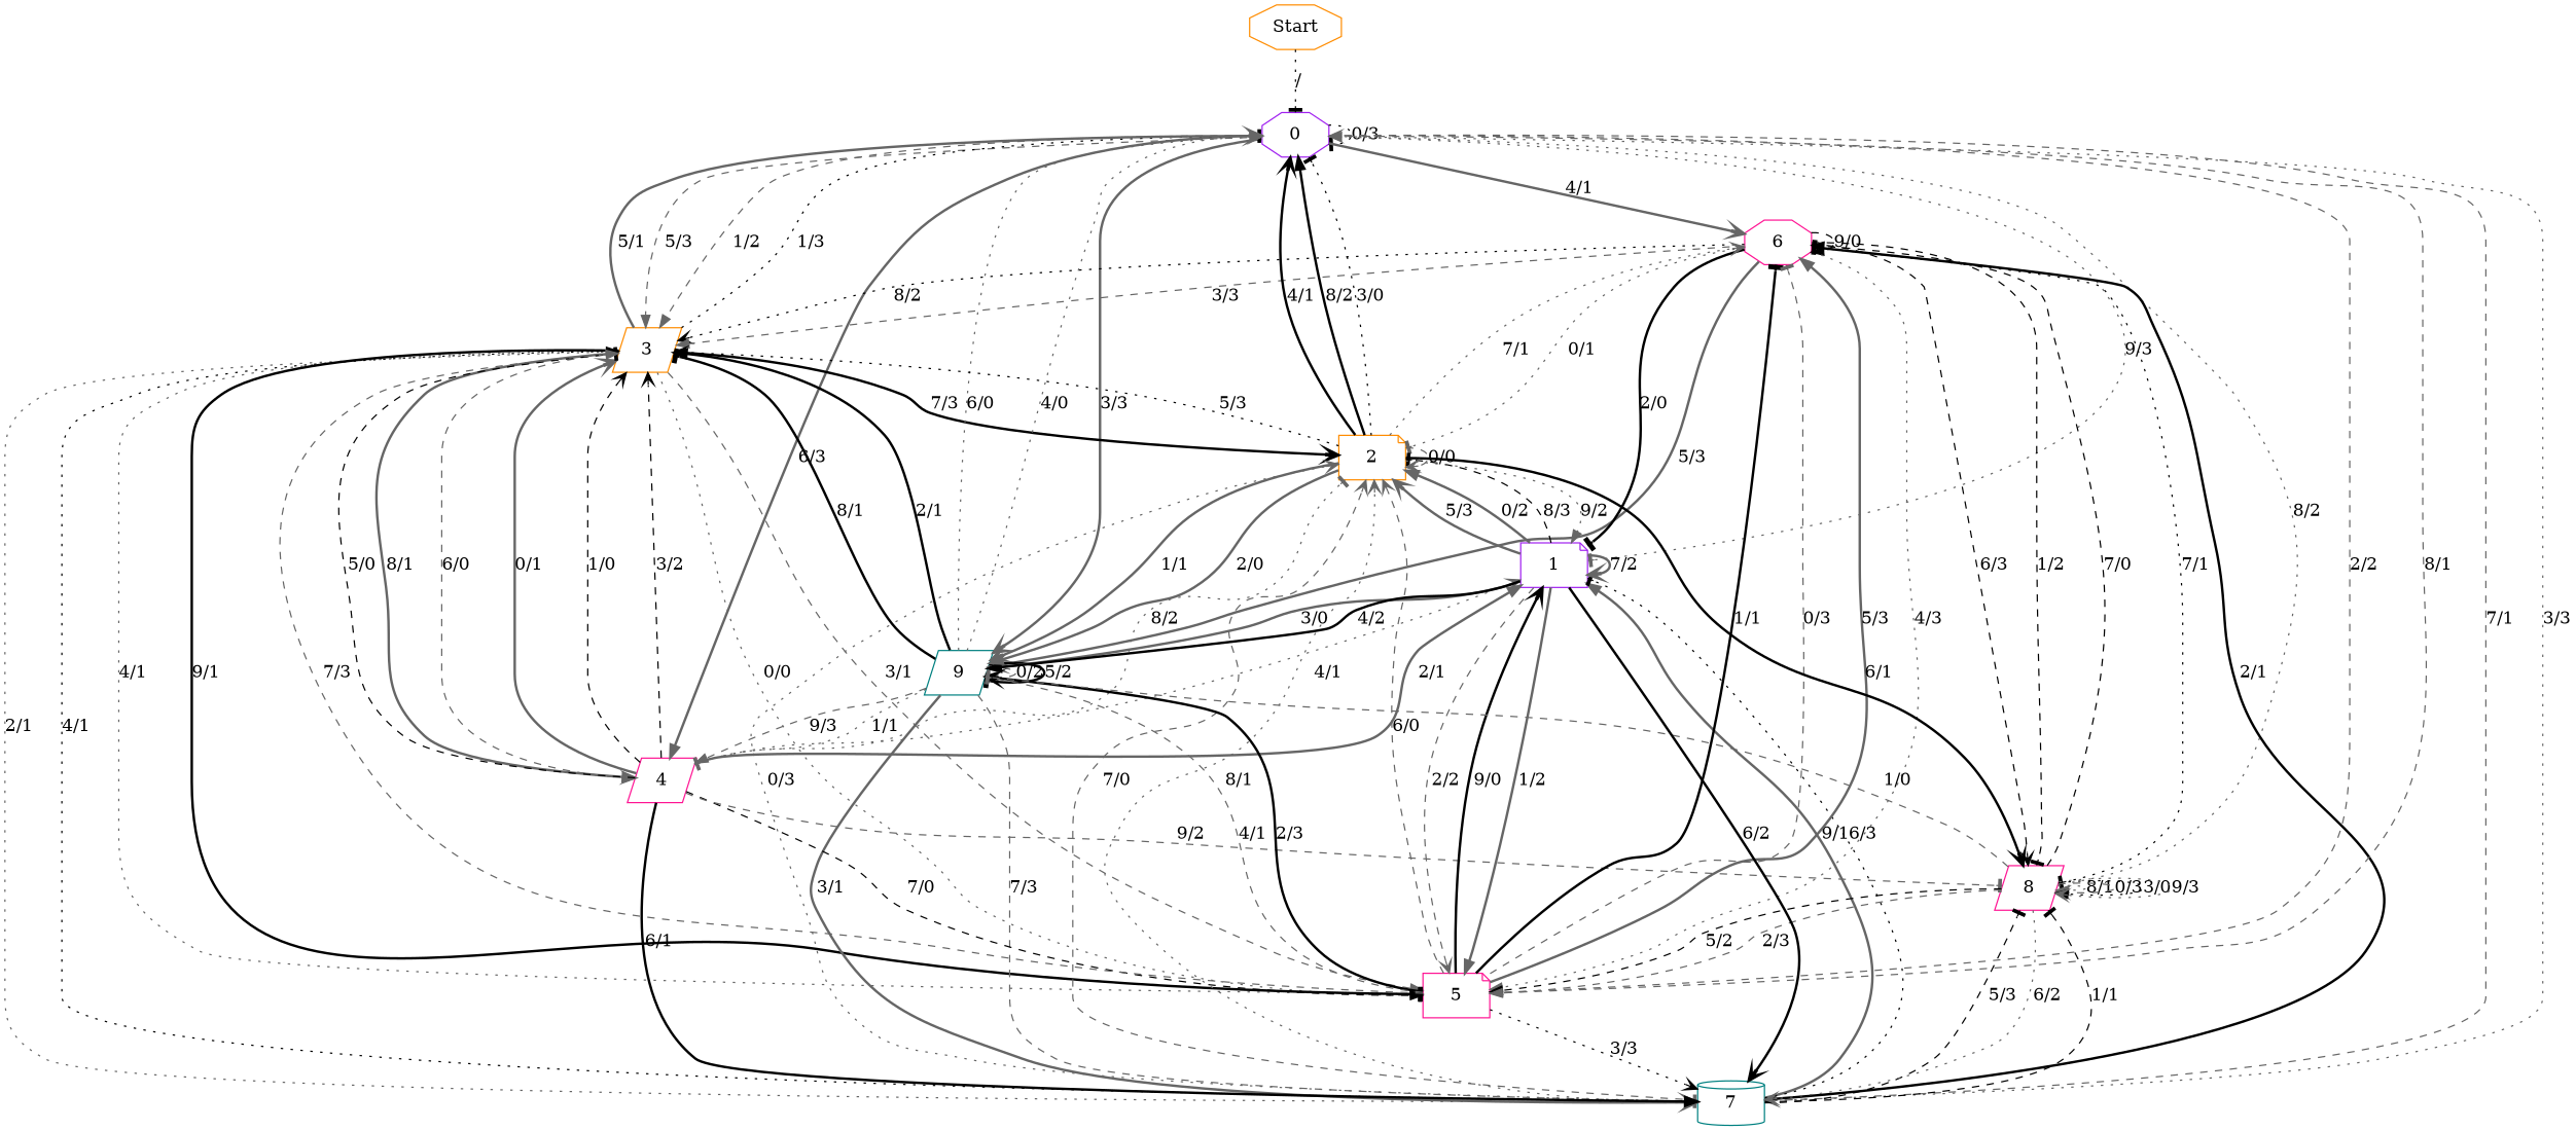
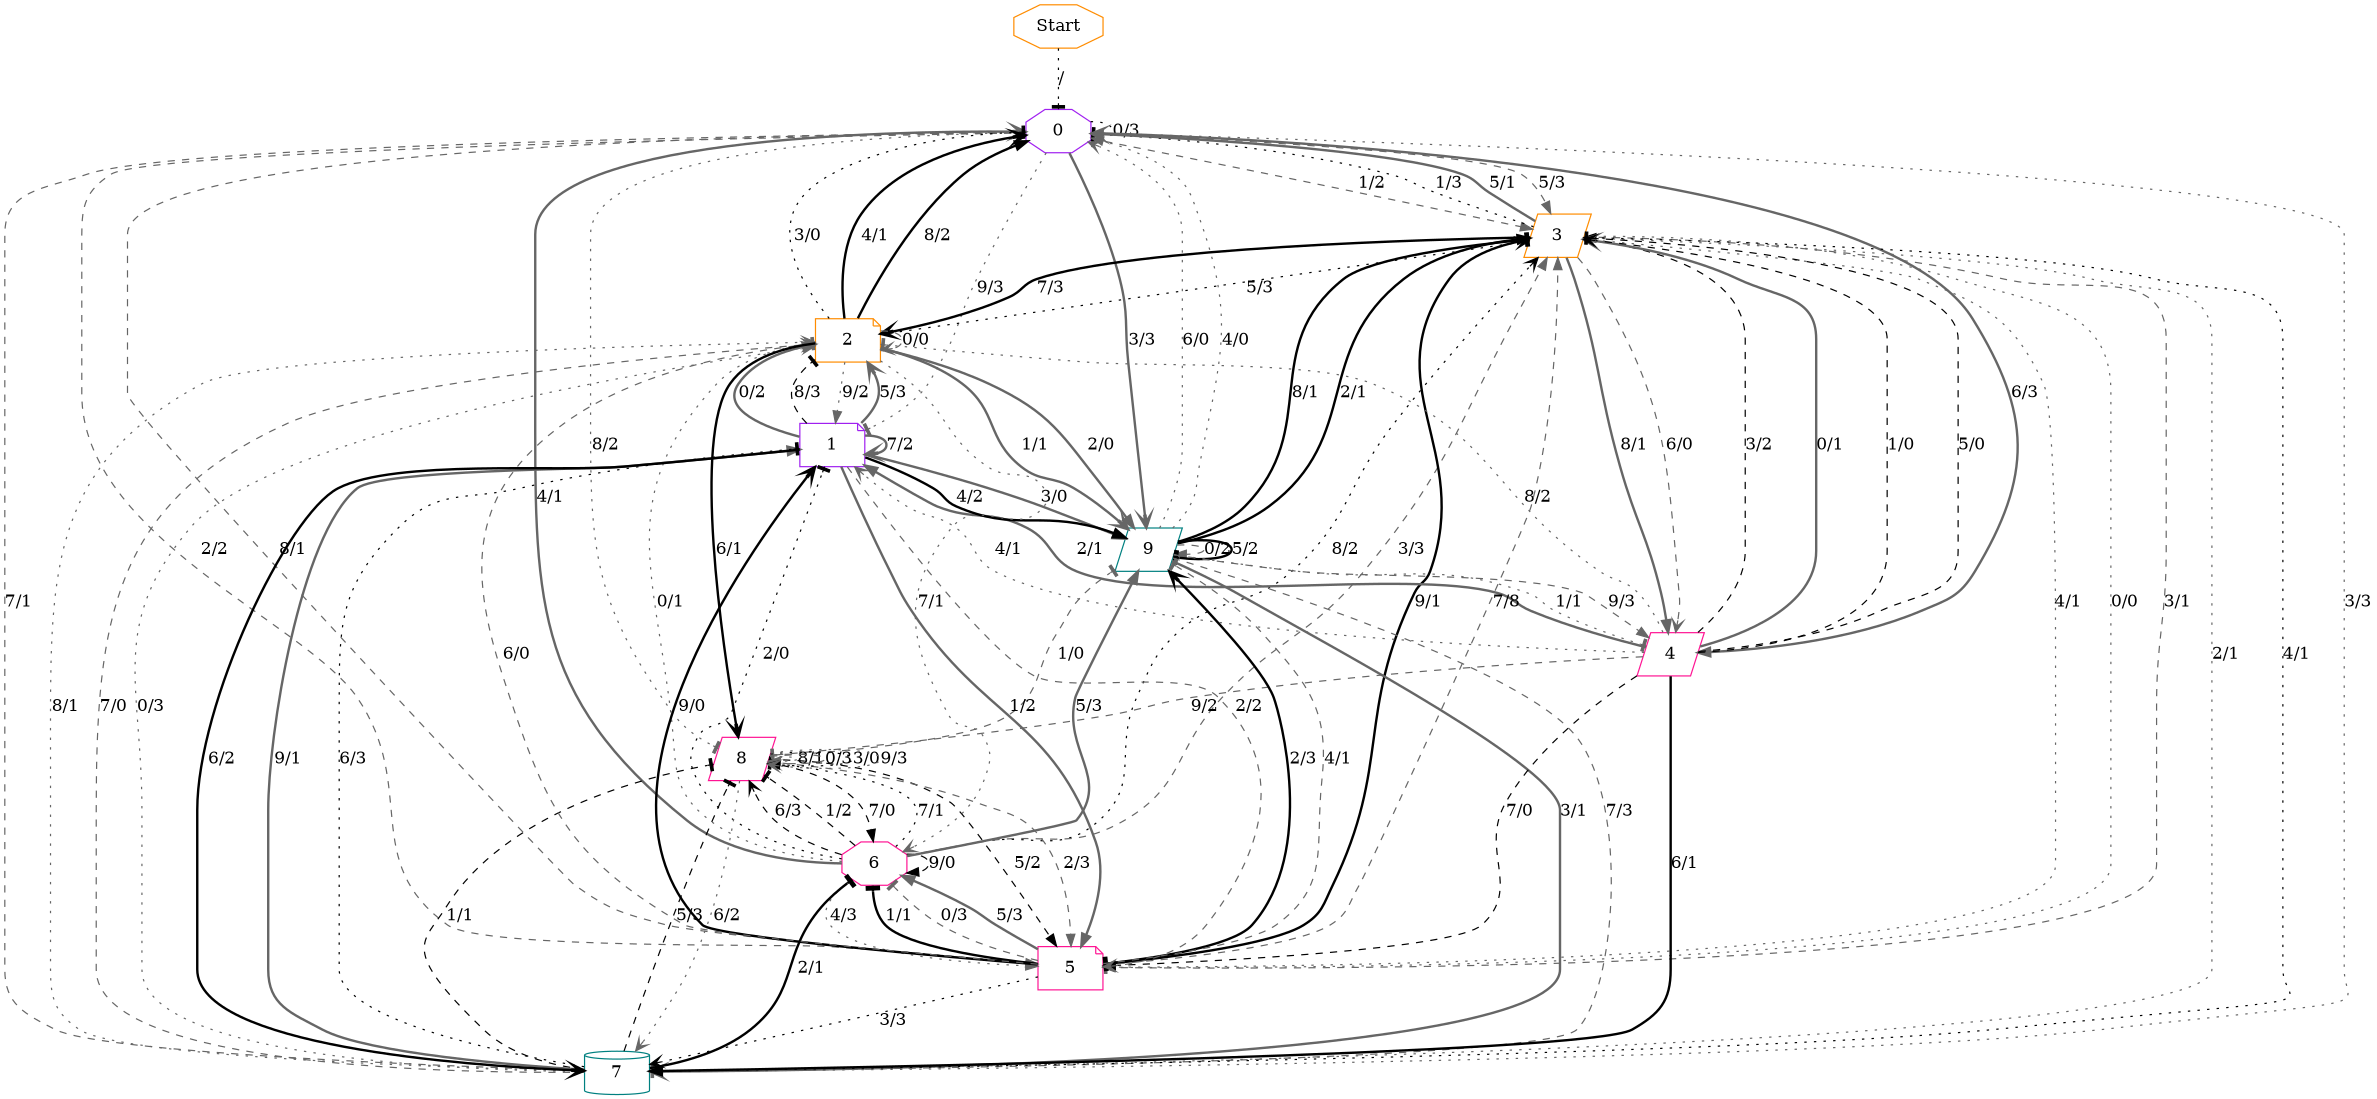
  digraph {
    node [color=deeppink shape=parallelogram]
    edge [arrowhead=vee color=gray40 style=bold]
    Start [color=darkorange shape=octagon]
    0 [color=purple shape=octagon]
    6 [shape=octagon]
    3 [color=darkorange]
    9 [color=teal]
    7 [color=teal shape=cylinder]
    4
    5 [shape=note]
    8
    1 [color=purple shape=note]
    2 [color=darkorange shape=note]
    Start -> 0 [arrowhead=tee color=black label="/" style=dotted]
    0 -> 0 [arrowhead=tee color=black label="0/3" style=dotted]
-   0 -> 6 [label="4/1"]
+   6 -> 0 [label="4/1"]
    0 -> 3 [arrowhead=normal label="5/3" style=dashed]
    0 -> 3 [arrowhead=normal label="1/2" style=dashed]
    0 -> 9 [label="3/3"]
    0 -> 7 [label="7/1" style=dashed]
    0 -> 4 [arrowhead=normal label="6/3"]
    0 -> 5 [arrowhead=normal label="2/2" style=dashed]
    0 -> 8 [arrowhead=tee label="8/2" style=dotted]
    0 -> 1 [arrowhead=tee label="9/3" style=dotted]
    6 -> 6 [arrowhead=normal color=black label="9/0" style=dashed]
    6 -> 3 [color=black label="8/2" style=dotted]
    6 -> 3 [arrowhead=normal label="3/3" style=dashed]
-   6 -> 9 [label="5/3"]
+   6 -> 9 [arrowhead=normal label="5/3"]
    6 -> 5 [arrowhead=normal label="4/3" style=dotted]
    6 -> 8 [arrowhead=tee color=black label="7/1" style=dotted]
    6 -> 8 [color=black label="6/3" style=dashed]
    6 -> 8 [arrowhead=tee color=black label="1/2" style=dashed]
-   6 -> 1 [arrowhead=tee color=black label="2/0"]
+   6 -> 1 [arrowhead=tee color=black label="2/0" style=dotted]
    6 -> 2 [arrowhead=tee label="0/1" style=dotted]
    3 -> 0 [arrowhead=tee color=black label="1/3" style=dotted]
    3 -> 0 [label="5/1"]
    3 -> 7 [label="2/1" style=dotted]
    3 -> 4 [arrowhead=normal label="8/1"]
    3 -> 4 [label="6/0" style=dashed]
    3 -> 5 [arrowhead=normal label="4/1" style=dotted]
    3 -> 5 [arrowhead=tee label="0/0" style=dotted]
    3 -> 5 [arrowhead=normal label="3/1" style=dashed]
    3 -> 5 [arrowhead=tee color=black label="9/1"]
    3 -> 2 [color=black label="7/3"]
    9 -> 0 [label="6/0" style=dotted]
    9 -> 0 [arrowhead=normal label="4/0" style=dotted]
    9 -> 3 [arrowhead=tee color=black label="8/1"]
    9 -> 3 [arrowhead=normal color=black label="2/1"]
    9 -> 9 [arrowhead=normal label="0/2" style=dashed]
    9 -> 9 [arrowhead=tee color=black label="5/2"]
    9 -> 7 [arrowhead=tee label="7/3" style=dashed]
    9 -> 7 [label="3/1"]
    9 -> 4 [arrowhead=tee label="1/1" style=dotted]
    9 -> 4 [arrowhead=normal label="9/3" style=dashed]
    7 -> 0 [arrowhead=normal label="3/3" style=dotted]
    7 -> 6 [arrowhead=tee color=black label="2/1"]
    7 -> 3 [arrowhead=normal color=black label="4/1" style=dotted]
    7 -> 8 [arrowhead=tee color=black label="1/1" style=dashed]
    7 -> 8 [arrowhead=tee color=black label="5/3" style=dashed]
    7 -> 1 [arrowhead=normal label="9/1"]
    7 -> 1 [arrowhead=tee color=black label="6/3" style=dotted]
    7 -> 2 [label="0/3" style=dotted]
    7 -> 2 [label="8/1" style=dotted]
    7 -> 2 [label="7/0" style=dashed]
    4 -> 3 [color=black label="3/2" style=dashed]
    4 -> 3 [label="0/1"]
    4 -> 3 [color=black label="1/0" style=dashed]
    4 -> 3 [arrowhead=tee color=black label="5/0" style=dashed]
    4 -> 7 [arrowhead=normal color=black label="6/1"]
    4 -> 5 [arrowhead=normal color=black label="7/0" style=dashed]
    4 -> 8 [arrowhead=tee label="9/2" style=dashed]
    4 -> 1 [arrowhead=normal label="2/1"]
    4 -> 1 [label="4/1" style=dotted]
    4 -> 2 [arrowhead=tee label="8/2" style=dotted]
    5 -> 0 [label="8/1" style=dashed]
    5 -> 6 [arrowhead=tee color=black label="1/1"]
    5 -> 6 [arrowhead=tee label="0/3" style=dashed]
    5 -> 6 [arrowhead=normal label="5/3"]
-   5 -> 3 [arrowhead=normal label="7/3" style=dashed]
+   5 -> 3 [arrowhead=normal label="7/8" style=dashed]
    5 -> 9 [color=black label="2/3"]
    5 -> 9 [arrowhead=tee label="4/1" style=dashed]
    5 -> 7 [color=black label="3/3" style=dotted]
    5 -> 1 [color=black label="9/0"]
    5 -> 2 [label="6/0" style=dashed]
    8 -> 6 [arrowhead=normal color=black label="7/0" style=dashed]
    8 -> 9 [arrowhead=tee label="1/0" style=dashed]
    8 -> 7 [label="6/2" style=dotted]
    8 -> 5 [arrowhead=normal color=black label="5/2" style=dashed]
    8 -> 5 [arrowhead=normal label="2/3" style=dashed]
    8 -> 8 [arrowhead=normal label="8/1" style=dotted]
    8 -> 8 [label="0/3" style=dashed]
    8 -> 8 [arrowhead=normal color=black label="3/0" style=dotted]
    8 -> 8 [label="9/3" style=dotted]
    1 -> 9 [arrowhead=normal label="3/0"]
    1 -> 9 [arrowhead=normal color=black label="4/2"]
    1 -> 7 [color=black label="6/2"]
    1 -> 5 [label="2/2" style=dashed]
    1 -> 5 [arrowhead=normal label="1/2"]
    1 -> 1 [label="7/2"]
    1 -> 2 [label="5/3"]
    1 -> 2 [arrowhead=normal label="0/2"]
    1 -> 2 [arrowhead=tee color=black label="8/3" style=dashed]
    2 -> 0 [arrowhead=normal color=black label="8/2"]
    2 -> 0 [arrowhead=tee color=black label="3/0" style=dotted]
    2 -> 0 [color=black label="4/1"]
    2 -> 6 [label="7/1" style=dotted]
    2 -> 3 [color=black label="5/3" style=dotted]
    2 -> 9 [label="1/1"]
    2 -> 9 [arrowhead=normal label="2/0"]
    2 -> 8 [color=black label="6/1"]
    2 -> 1 [arrowhead=normal label="9/2" style=dotted]
    2 -> 2 [label="0/0" style=dashed]
  }
